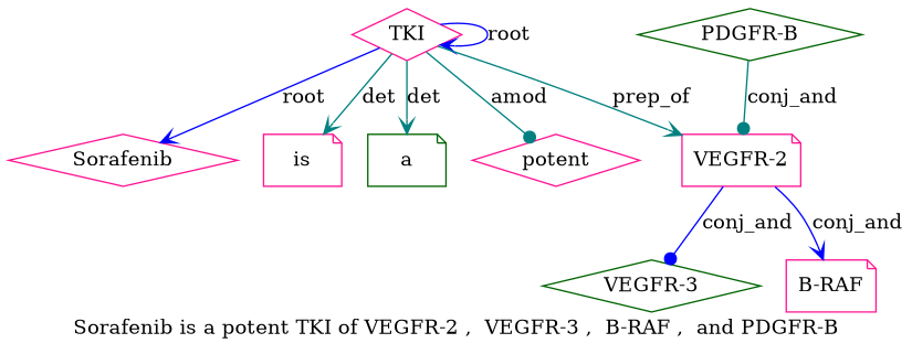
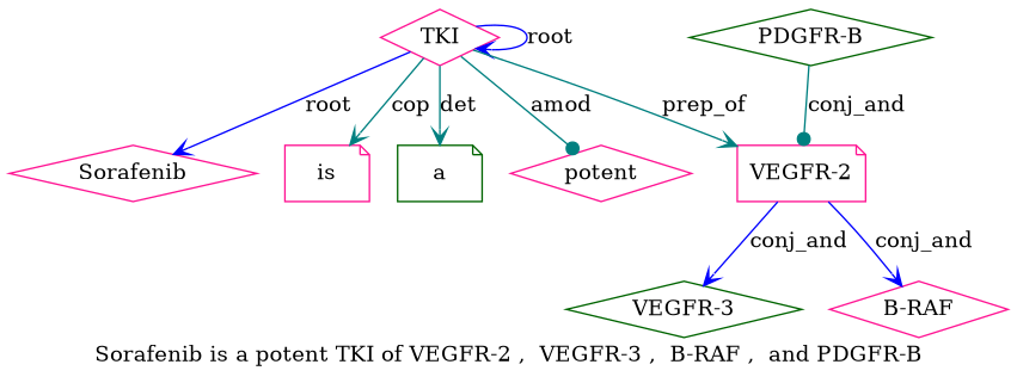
  digraph {
    label="Sorafenib is a potent TKI of VEGFR-2 ,  VEGFR-3 ,  B-RAF ,  and PDGFR-B"
    node [color=deeppink fillcolor=white shape=diamond style=filled]
    edge [arrowhead=vee color=teal]
    n1 [label=TKI]
    n2 [label=Sorafenib]
    n3 [label=is shape=note]
    n4 [color=darkgreen label=a shape=note]
    n5 [label=potent]
    n6 [label="VEGFR-2" shape=note]
    n7 [color=darkgreen label="VEGFR-3"]
-   n8 [label="B-RAF" shape=note]
+   n8 [label="B-RAF"]
    n9 [color=darkgreen label="PDGFR-B"]
    n1 -> n1 [color=blue label=root]
    n1 -> n2 [color=blue label=root]
-   n1 -> n3 [label=det]
+   n1 -> n3 [label=cop]
    n1 -> n4 [label=det]
    n1 -> n5 [arrowhead=dot label=amod]
    n1 -> n6 [label=prep_of]
-   n6 -> n7 [arrowhead=dot color=blue label=conj_and]
+   n6 -> n7 [color=blue label=conj_and]
    n6 -> n8 [color=blue label=conj_and]
    n9 -> n6 [arrowhead=dot label=conj_and]
  }
